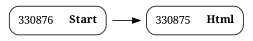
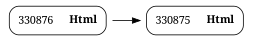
  digraph {
    rankdir=LR
    fontname="Noto Serif"
    node [shape=none fontname="Noto Serif"]
-   n1 [label=<<TABLE border='1' cellspacing='0' cellpadding='10' style='rounded' ><TR><TD border='0'>330876</TD><TD border='0'><B>Start</B></TD></TR></TABLE>>]
+   n1 [label=<<TABLE border='1' cellspacing='0' cellpadding='10' style='rounded' ><TR><TD border='0'>330876</TD><TD border='0'><B>Html</B></TD></TR></TABLE>>]
    n2 [label=<<TABLE border='1' cellspacing='0' cellpadding='10' style='rounded' ><TR><TD border='0'>330875</TD><TD border='0'><B>Html</B></TD></TR></TABLE>>]
    n1 -> n2 [weight=2 fontname="Noto Serif"]
  }
